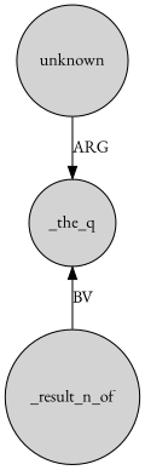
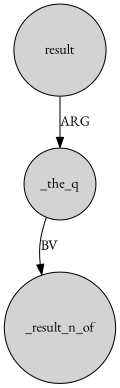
  digraph {
    fontname="EB Garamond"
    node [fontname="EB Garamond" shape=circle style=filled]
    edge [fontname="EB Garamond"]
    _the_q
    _result_n_of
-   unknown
-   _result_n_of -> _the_q [label=BV]
+   unknown [label=result]
+   _the_q -> _result_n_of [label=BV]
    unknown -> _the_q [label=ARG]
  }
